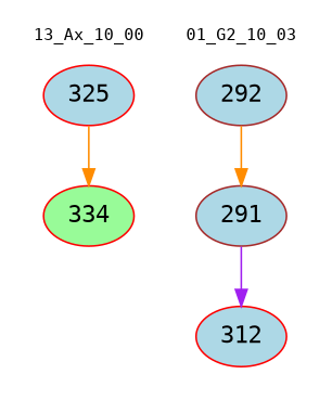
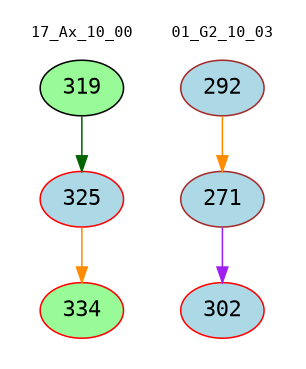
  digraph {
    fontname="DejaVu Sans Mono"
    node [color=red fillcolor=lightblue fontname="DejaVu Sans Mono" style=filled]
    edge [color=darkorange fontname="DejaVu Sans Mono"]
+   n1 [color=black fillcolor=palegreen label=319]
    n2 [label=325]
    n3 [fillcolor=palegreen label=334]
    n4 [color=brown label=292]
-   n5 [color=brown label=291]
-   n6 [label=312]
+   n5 [color=brown label=271]
+   n6 [label=302]
    subgraph cluster_1 {
      color=white
      fontsize=10
-     label="13_Ax_10_00"
+     label="17_Ax_10_00"
+     n1
      n2
      n3
    }
    subgraph cluster_2 {
      color=white
      fontsize=10
      label="01_G2_10_03"
      n4
      n5
      n6
    }
+   n1 -> n2 [color=darkgreen]
    n2 -> n3
    n4 -> n5
    n5 -> n6 [color=purple]
  }
